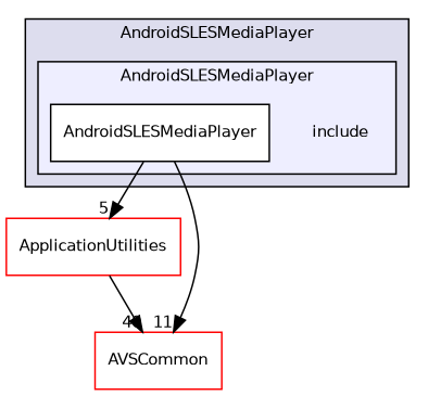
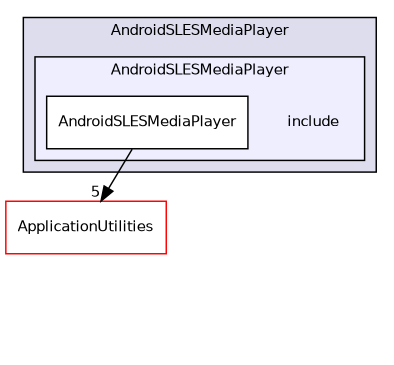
  digraph {
    compound=true
    node [color=red fontname=Helvetica fontsize=10 shape=box fillcolor=white style=filled]
    edge [labeldistance=1.5 labelfontname=Helvetica labelfontsize=10]
    n1 [label=include shape=plaintext fillcolor="" style=""]
    n2 [color=black label=AndroidSLESMediaPlayer]
    n3 [label=ApplicationUtilities]
-   n4 [label=AVSCommon]
    subgraph cluster_1 {
      bgcolor="#ddddee"
      fontname=Helvetica
      fontsize=10
      label=AndroidSLESMediaPlayer
      pencolor=black
      subgraph cluster_2 {
        bgcolor="#eeeeff"
        fontname=Helvetica
        fontsize=10
        label=AndroidSLESMediaPlayer
        pencolor=black
        n1
        n2
      }
    }
    n2 -> n3 [headlabel=5]
-   n2 -> n4 [headlabel=11]
-   n3 -> n4 [headlabel=40]
  }
